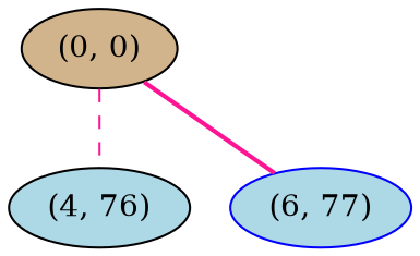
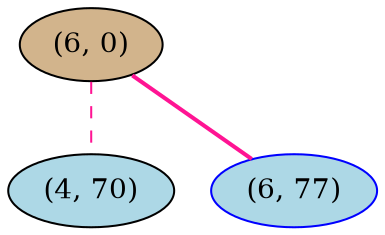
  graph {
    node [color=black fillcolor=lightblue style=filled]
    edge [color=deeppink]
-   "(0, 0)" [fillcolor=tan]
-   "(4, 76)"
+   "(0, 0)" [fillcolor=tan label="(6, 0)"]
+   "(4, 76)" [label="(4, 70)"]
    "(6, 77)" [color=blue]
    "(0, 0)" -- "(4, 76)" [style=dashed weight=4]
    "(0, 0)" -- "(6, 77)" [style=bold weight=2]
  }
